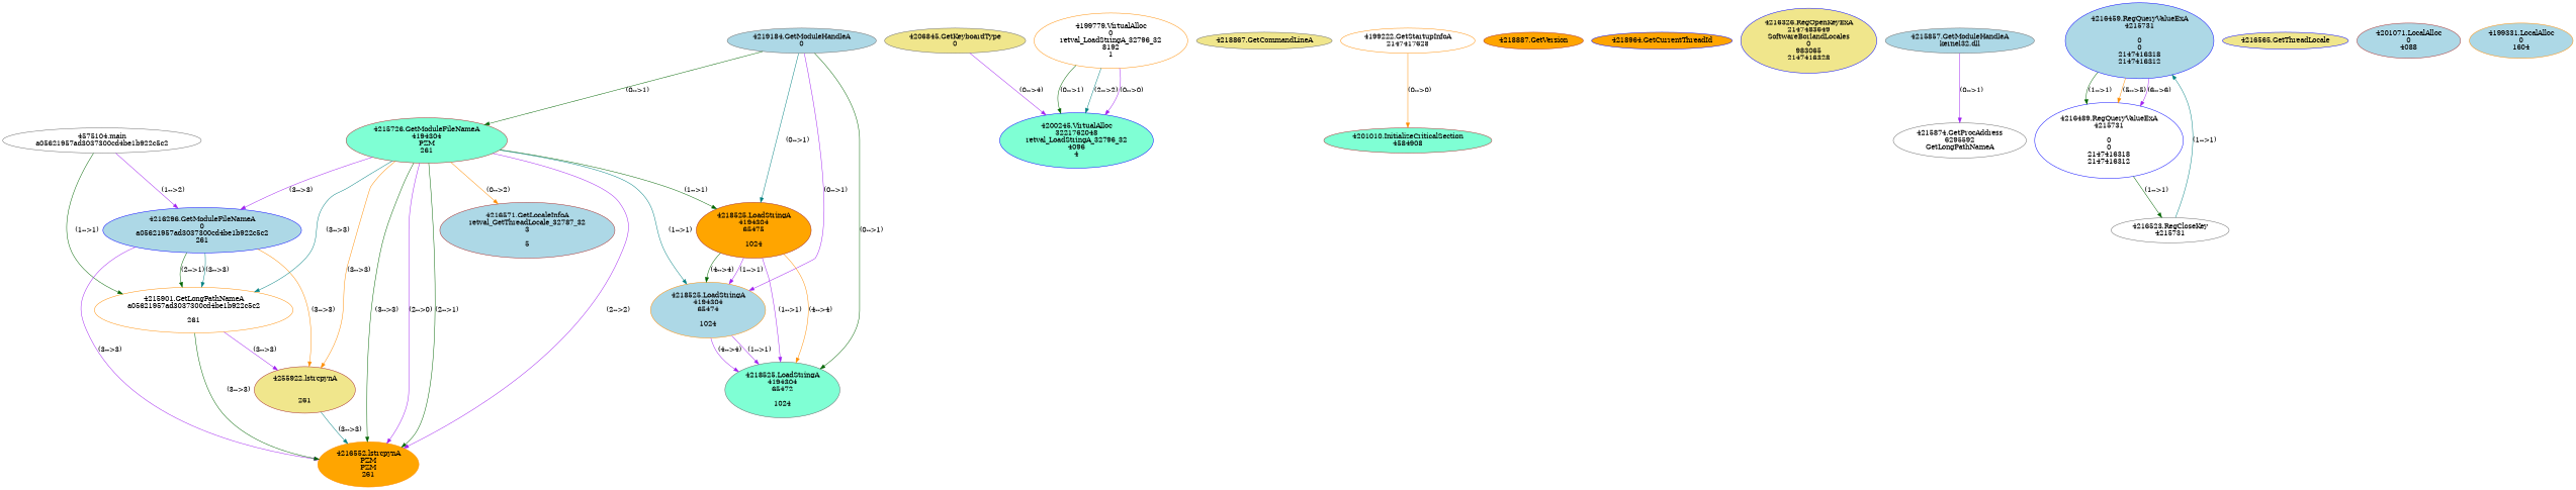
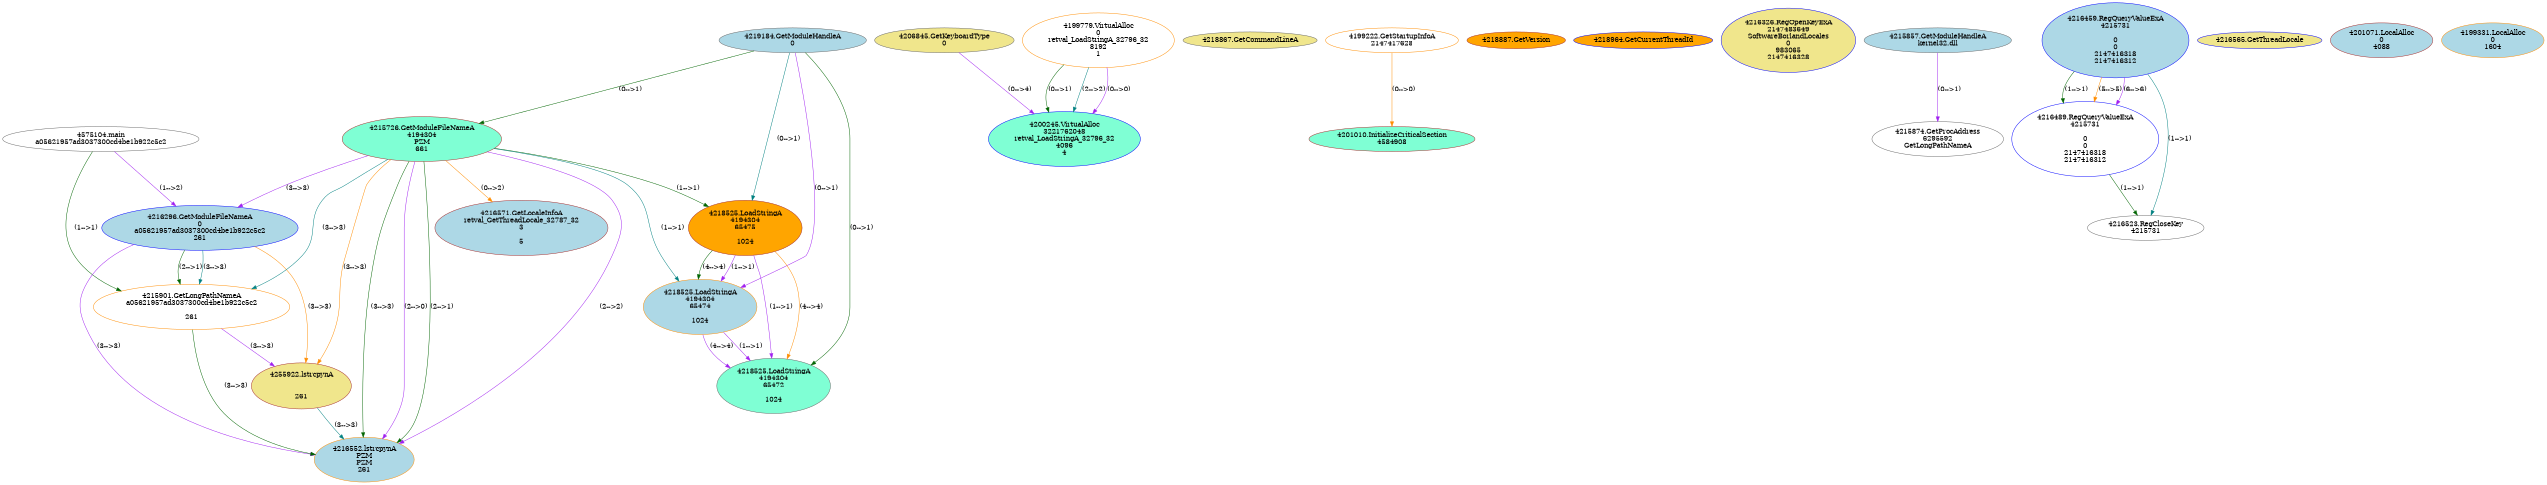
  digraph {
    node [color=gray40 fillcolor=lightblue style=filled]
    edge [color=purple]
    n1 [fillcolor=white label="4575104.main\na05621957ad3037300cd4be1b922c5c2"]
    n2 [color=blue label="4216296.GetModuleFileNameA\n0\na05621957ad3037300cd4be1b922c5c2\n261"]
    n3 [color=darkorange fillcolor=white label="4215901.GetLongPathNameA\na05621957ad3037300cd4be1b922c5c2\n\n261"]
    n4 [color=brown fillcolor=khaki label="4255922.lstrcpynA\n\n\n261"]
-   n5 [color=darkorange fillcolor=orange label="4216552.lstrcpynA\nPZM\nPZM\n261"]
+   n5 [color=darkorange label="4216552.lstrcpynA\nPZM\nPZM\n261"]
    n6 [label="4219184.GetModuleHandleA\n0"]
-   n7 [color=brown fillcolor=aquamarine label="4215726.GetModuleFileNameA\n4194304\nPZM\n261"]
+   n7 [color=brown fillcolor=aquamarine label="4215726.GetModuleFileNameA\n4194304\nPZM\n661"]
    n8 [color=brown fillcolor=orange label="4218525.LoadStringA\n4194304\n65475\n\n1024"]
    n9 [color=darkorange label="4218525.LoadStringA\n4194304\n65474\n\n1024"]
    n10 [fillcolor=aquamarine label="4218525.LoadStringA\n4194304\n65472\n\n1024"]
    n11 [color=brown label="4216571.GetLocaleInfoA\nretval_GetThreadLocale_32787_32\n3\n\n5"]
    n12 [fillcolor=khaki label="4206845.GetKeyboardType\n0"]
    n13 [color=blue fillcolor=aquamarine label="4200245.VirtualAlloc\n3221762048\nretval_LoadStringA_32796_32\n4096\n4"]
    n14 [fillcolor=khaki label="4218867.GetCommandLineA\n"]
    n15 [color=darkorange fillcolor=white label="4199222.GetStartupInfoA\n2147417628"]
    n16 [color=brown fillcolor=aquamarine label="4201010.InitializeCriticalSection\n4584908"]
    n17 [color=brown fillcolor=orange label="4218887.GetVersion\n"]
    n18 [color=blue fillcolor=orange label="4218964.GetCurrentThreadId\n"]
    n19 [color=blue fillcolor=khaki label="4216326.RegOpenKeyExA\n2147483649\nSoftware\Borland\Locales\n0\n983065\n2147416328"]
    n20 [label="4215857.GetModuleHandleA\nkernel32.dll"]
    n21 [fillcolor=white label="4215874.GetProcAddress\n6295592\nGetLongPathNameA"]
    n22 [color=blue label="4216459.RegQueryValueExA\n4215731\n\n0\n0\n2147416318\n2147416312"]
    n23 [color=blue fillcolor=white label="4216489.RegQueryValueExA\n4215731\n\n0\n0\n2147416318\n2147416312"]
    n24 [fillcolor=white label="4216523.RegCloseKey\n4215731"]
    n25 [color=blue fillcolor=khaki label="4216565.GetThreadLocale\n"]
    n26 [color=brown label="4201071.LocalAlloc\n0\n4088"]
    n27 [color=darkorange fillcolor=white label="4199779.VirtualAlloc\n0\nretval_LoadStringA_32796_32\n8192\n1"]
    n28 [color=darkorange label="4199331.LocalAlloc\n0\n1604"]
    n1 -> n2 [label="(1-->2)"]
    n1 -> n3 [color=darkgreen label="(1-->1)"]
    n2 -> n3 [color=darkgreen label="(2-->1)"]
    n2 -> n3 [color=teal label="(3-->3)"]
    n2 -> n4 [color=darkorange label="(3-->3)"]
    n2 -> n5 [label="(3-->3)"]
    n3 -> n4 [label="(3-->3)"]
    n3 -> n5 [color=darkgreen label="(3-->3)"]
    n4 -> n5 [color=teal label="(3-->3)"]
    n6 -> n7 [color=darkgreen label="(0-->1)"]
    n6 -> n8 [color=teal label="(0-->1)"]
    n6 -> n9 [label="(0-->1)"]
    n6 -> n10 [color=darkgreen label="(0-->1)"]
    n7 -> n2 [label="(3-->3)"]
    n7 -> n3 [color=teal label="(3-->3)"]
    n7 -> n4 [color=darkorange label="(3-->3)"]
    n7 -> n5 [color=darkgreen label="(2-->1)"]
    n7 -> n5 [label="(2-->2)"]
    n7 -> n5 [color=darkgreen label="(3-->3)"]
    n7 -> n5 [label="(2-->0)"]
    n7 -> n8 [color=darkgreen label="(1-->1)"]
    n7 -> n9 [color=teal label="(1-->1)"]
    n7 -> n11 [color=darkorange label="(0-->2)"]
    n8 -> n9 [label="(1-->1)"]
    n8 -> n9 [color=darkgreen label="(4-->4)"]
    n8 -> n10 [label="(1-->1)"]
    n8 -> n10 [color=darkorange label="(4-->4)"]
    n9 -> n10 [label="(1-->1)"]
    n9 -> n10 [label="(4-->4)"]
    n12 -> n13 [label="(0-->4)"]
    n15 -> n16 [color=darkorange label="(0-->0)"]
    n20 -> n21 [label="(0-->1)"]
    n22 -> n23 [color=darkgreen label="(1-->1)"]
    n22 -> n23 [color=darkorange label="(5-->5)"]
    n22 -> n23 [label="(6-->6)"]
-   n24 -> n22 [color=teal label="(1-->1)"]
+   n22 -> n24 [color=teal label="(1-->1)"]
    n23 -> n24 [color=darkgreen label="(1-->1)"]
    n27 -> n13 [color=darkgreen label="(0-->1)"]
    n27 -> n13 [color=teal label="(2-->2)"]
    n27 -> n13 [label="(0-->0)"]
  }
